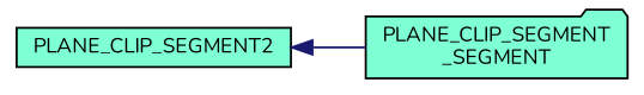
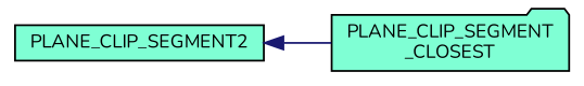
  digraph {
    rankdir=LR
    fontname=Nunito
    node [color=black fillcolor=aquamarine fontname=Nunito fontsize=10 style=filled]
    n1 [fontcolor=black height=0.2 label=PLANE_CLIP_SEGMENT2 shape=box width=0.4]
-   n2 [height=0.2 label="PLANE_CLIP_SEGMENT\l_SEGMENT" shape=folder width=0.4]
+   n2 [height=0.2 label="PLANE_CLIP_SEGMENT\l_CLOSEST" shape=folder width=0.4]
    n1 -> n2 [color=midnightblue dir=back fontname=Nunito fontsize=10 labelfontname=Helvetica labelfontsize=10 style=solid]
  }
